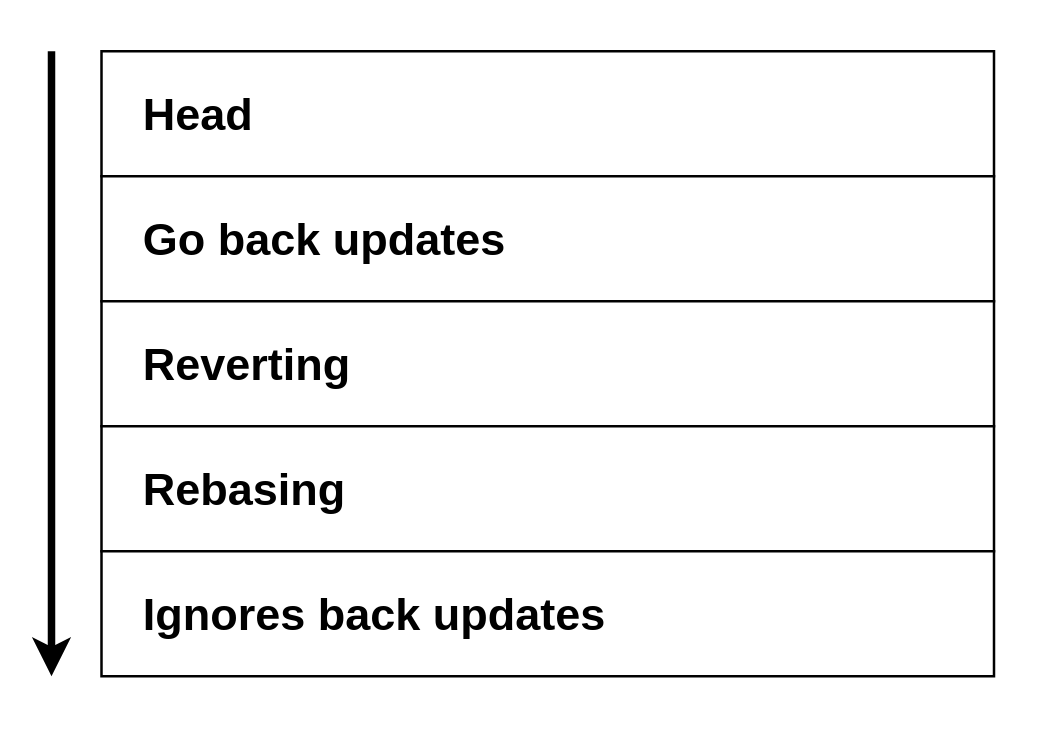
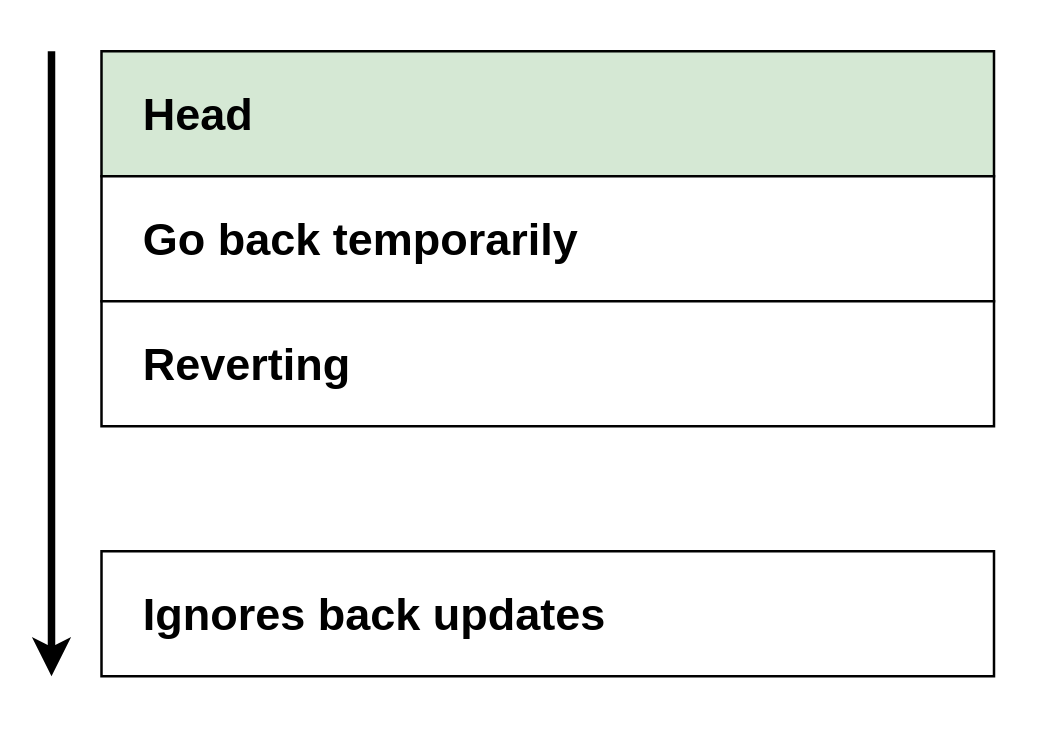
  <mxCell id="0" />
  <mxCell id="1" parent="0" />
  <mxCell id="2" value="" style="endArrow=classic;html=1;fontSize=20;strokeWidth=3;align=left;spacingLeft=15;fontStyle=1" parent="1" edge="1"><mxGeometry width="50" height="50" relative="1" as="geometry"><mxPoint x="20" y="20" as="sourcePoint" /><mxPoint x="20" y="270" as="targetPoint" /></mxGeometry></mxCell>
  <mxCell id="3" value="" style="group" parent="1" vertex="1" connectable="0"><mxGeometry x="40" y="20" width="357" height="250" as="geometry" /></mxCell>
- <mxCell id="4" value="&lt;span style=&quot;font-size: 18px;&quot;&gt;Head&lt;/span&gt;" style="rounded=0;whiteSpace=wrap;html=1;align=left;spacingLeft=15;fontSize=20;fontStyle=1" parent="3" vertex="1"><mxGeometry width="357" height="50" as="geometry" /></mxCell>
- <mxCell id="5" value="&lt;span style=&quot;font-size: 18px;&quot;&gt;Go back updates&lt;/span&gt;" style="rounded=0;whiteSpace=wrap;html=1;align=left;spacingLeft=15;fontSize=20;fontStyle=1" parent="3" vertex="1"><mxGeometry y="50" width="357" height="50" as="geometry" /></mxCell>
+ <mxCell id="4" value="&lt;span style=&quot;font-size: 18px;&quot;&gt;Head&lt;/span&gt;" style="rounded=0;whiteSpace=wrap;html=1;align=left;spacingLeft=15;fontSize=20;fontStyle=1;fillColor=#d5e8d4;" parent="3" vertex="1"><mxGeometry width="357" height="50" as="geometry" /></mxCell>
+ <mxCell id="5" value="&lt;span style=&quot;font-size: 18px;&quot;&gt;Go back temporarily&lt;/span&gt;" style="rounded=0;whiteSpace=wrap;html=1;align=left;spacingLeft=15;fontSize=20;fontStyle=1" parent="3" vertex="1"><mxGeometry y="50" width="357" height="50" as="geometry" /></mxCell>
  <mxCell id="6" value="&lt;span style=&quot;font-size: 18px;&quot;&gt;Reverting&lt;/span&gt;" style="rounded=0;whiteSpace=wrap;html=1;align=left;spacingLeft=15;fontSize=20;fontStyle=1" parent="3" vertex="1"><mxGeometry y="100" width="357" height="50" as="geometry" /></mxCell>
- <mxCell id="7" value="&lt;span style=&quot;font-size: 18px;&quot;&gt;Rebasing&lt;/span&gt;" style="rounded=0;whiteSpace=wrap;html=1;align=left;spacingLeft=15;fontSize=20;fontStyle=1" parent="3" vertex="1"><mxGeometry y="150" width="357" height="50" as="geometry" /></mxCell>
  <mxCell id="8" value="&lt;span style=&quot;font-size: 18px;&quot;&gt;Ignores back updates&lt;/span&gt;" style="rounded=0;whiteSpace=wrap;html=1;align=left;spacingLeft=15;fontSize=20;fontStyle=1" parent="3" vertex="1"><mxGeometry y="200" width="357" height="50" as="geometry" /></mxCell>
